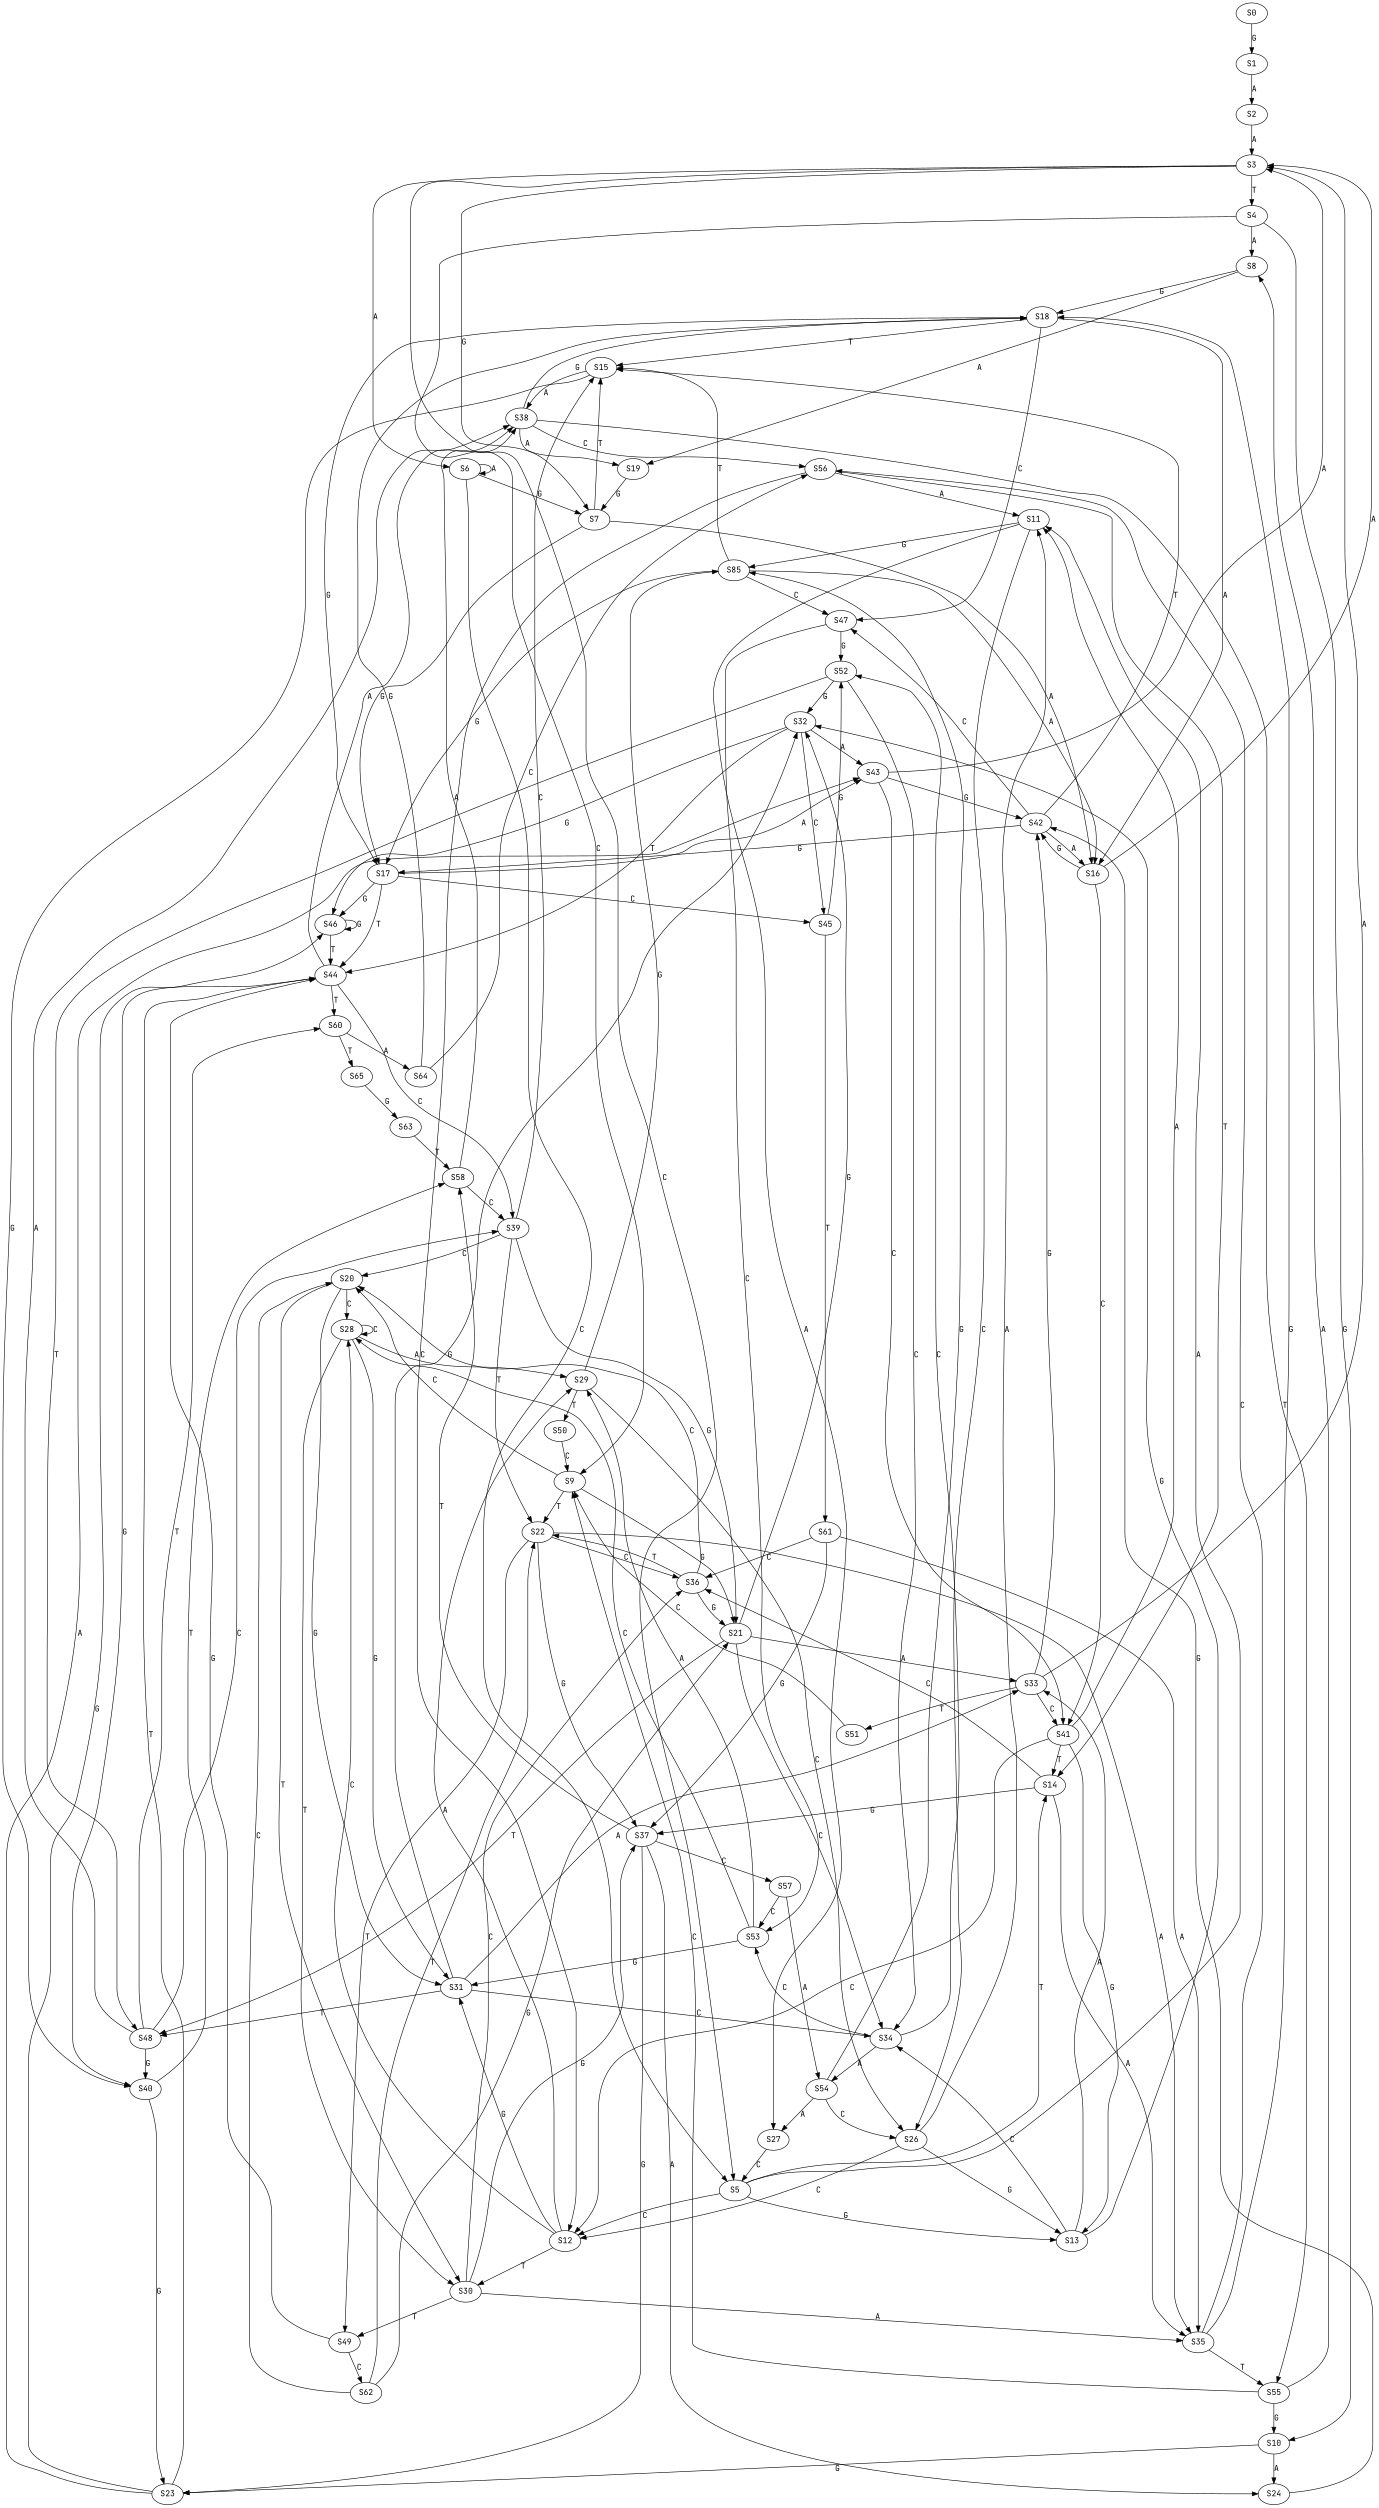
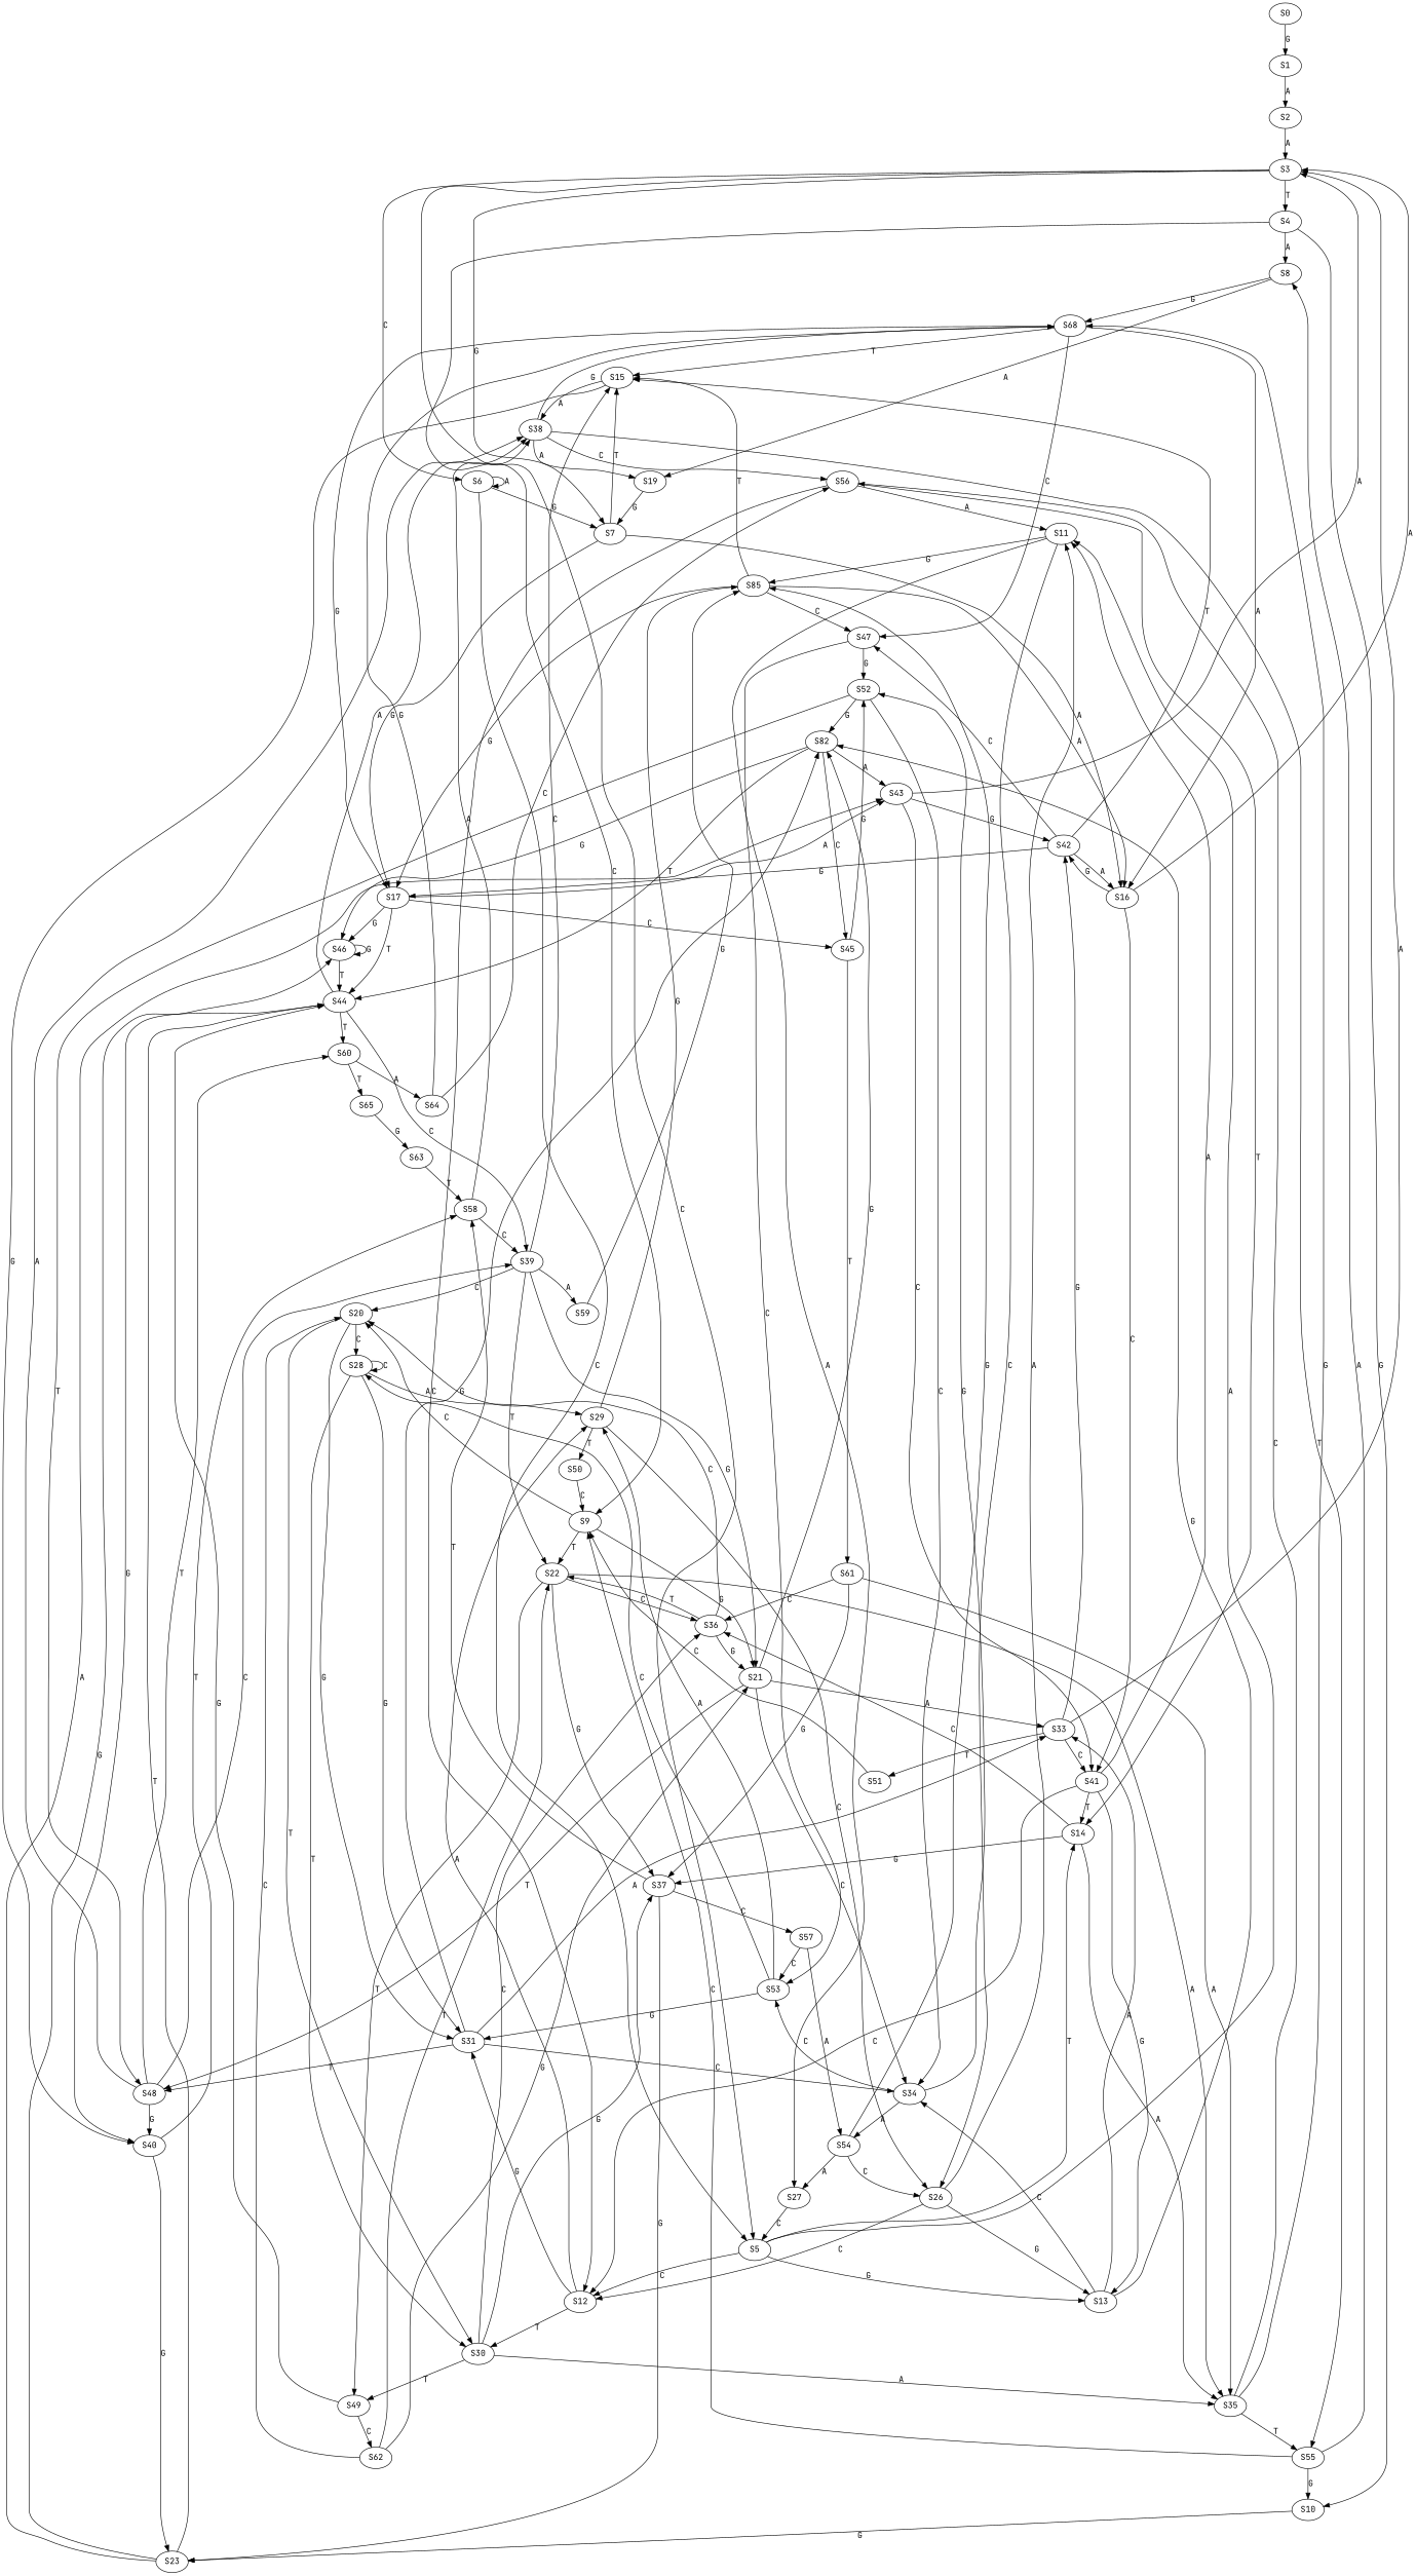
  strict digraph {
    fontname="JetBrains Mono"
    node [fontname="JetBrains Mono"]
    edge [fontname="JetBrains Mono"]
    S0
    S1
    S2
    S3
    S4
    S5
    S6
    S7
    S8
    S9
    S10
    S11
    S12
    S13
    S14
    S15
    S16
    S17
-   S18
+   S18 [label=S68]
    S19
    S20
    S21
    S22
    S23
-   S24
    n26 [label=S85]
    S26
    S27
    S28
    S29
    S30
    S31
-   S32
+   S32 [label=S82]
    S33
    S34
    S35
    S36
    S37
    S38
    S40
    S41
    S42
    S43
    S44
    S45
    S46
    S47
    S48
    S49
    S50
    S51
    S52
    S53
    S54
    S55
    S56
    S57
    S58
    S39
+   S59
    S60
    S61
    S62
    S64
    S65
    S63
    S0 -> S1 [label=G]
    S1 -> S2 [label=A]
    S2 -> S3 [label=A]
    S3 -> S4 [label=T]
    S3 -> S5 [label=C]
-   S3 -> S6 [label=A]
+   S3 -> S6 [label=C]
    S3 -> S7 [label=G]
    S4 -> S8 [label=A]
    S4 -> S9 [label=C]
    S4 -> S10 [label=G]
    S5 -> S11 [label=A]
    S5 -> S12 [label=C]
    S5 -> S13 [label=G]
    S5 -> S14 [label=T]
    S6 -> S5 [label=C]
    S6 -> S6 [label=A]
    S6 -> S7 [label=G]
    S7 -> S15 [label=T]
    S7 -> S16 [label=A]
    S7 -> S17 [label=G]
    S8 -> S18 [label=G]
    S8 -> S19 [label=A]
    S9 -> S20 [label=C]
    S9 -> S21 [label=G]
    S9 -> S22 [label=T]
    S10 -> S23 [label=G]
-   S10 -> S24 [label=A]
    S11 -> n26 [label=G]
    S11 -> S26 [label=C]
    S11 -> S27 [label=A]
-   S12 -> S28 [label=C]
    S12 -> S29 [label=A]
    S12 -> S30 [label=T]
    S12 -> S31 [label=G]
    S13 -> S32 [label=G]
    S13 -> S33 [label=A]
    S13 -> S34 [label=C]
    S14 -> S35 [label=A]
    S14 -> S36 [label=C]
    S14 -> S37 [label=G]
    S15 -> S38 [label=A]
    S15 -> S40 [label=G]
    S16 -> S3 [label=A]
    S16 -> S41 [label=C]
    S16 -> S42 [label=G]
    S17 -> S43 [label=A]
    S17 -> S44 [label=T]
    S17 -> S45 [label=C]
    S17 -> S46 [label=G]
    S18 -> S15 [label=T]
    S18 -> S16 [label=A]
    S18 -> S17 [label=G]
    S18 -> S47 [label=C]
    S19 -> S7 [label=G]
    S20 -> S28 [label=C]
    S20 -> S30 [label=T]
    S20 -> S31 [label=G]
    S21 -> S32 [label=G]
    S21 -> S33 [label=A]
    S21 -> S34 [label=C]
    S21 -> S48 [label=T]
    S22 -> S35 [label=A]
    S22 -> S36 [label=C]
    S22 -> S37 [label=G]
    S22 -> S49 [label=T]
    S23 -> S43 [label=A]
    S23 -> S44 [label=T]
    S23 -> S46 [label=G]
-   S24 -> S42 [label=G]
    n26 -> S15 [label=T]
    n26 -> S16 [label=A]
    n26 -> S17 [label=G]
    n26 -> S47 [label=C]
    S26 -> S11 [label=A]
    S26 -> S12 [label=C]
    S26 -> S13 [label=G]
    S27 -> S5 [label=C]
    S28 -> S28 [label=C]
    S28 -> S29 [label=A]
    S28 -> S30 [label=T]
    S28 -> S31 [label=G]
    S29 -> n26 [label=G]
    S29 -> S26 [label=C]
    S29 -> S50 [label=T]
    S30 -> S35 [label=A]
    S30 -> S36 [label=C]
    S30 -> S37 [label=G]
    S30 -> S49 [label=T]
    S31 -> S32 [label=G]
    S31 -> S33 [label=A]
    S31 -> S34 [label=C]
    S31 -> S48 [label=T]
    S32 -> S43 [label=A]
    S32 -> S44 [label=T]
    S32 -> S45 [label=C]
    S32 -> S46 [label=G]
    S33 -> S3 [label=A]
    S33 -> S41 [label=C]
    S33 -> S42 [label=G]
    S33 -> S51 [label=T]
-   S34 -> S52 [label=C]
+   S34 -> S52 [label=G]
    S34 -> S53 [label=C]
    S34 -> S54 [label=A]
    S35 -> S18 [label=G]
    S35 -> S55 [label=T]
    S35 -> S56 [label=C]
    S36 -> S20 [label=C]
    S36 -> S21 [label=G]
    S36 -> S22 [label=T]
    S37 -> S23 [label=G]
-   S37 -> S24 [label=A]
    S37 -> S57 [label=C]
    S37 -> S58 [label=T]
    S38 -> S18 [label=G]
    S38 -> S19 [label=A]
    S38 -> S55 [label=T]
    S38 -> S56 [label=C]
    S40 -> S23 [label=G]
    S40 -> S58 [label=T]
    S41 -> S11 [label=A]
    S41 -> S12 [label=C]
    S41 -> S13 [label=G]
    S41 -> S14 [label=T]
    S42 -> S15 [label=T]
    S42 -> S16 [label=A]
    S42 -> S17 [label=G]
    S42 -> S47 [label=C]
    S43 -> S3 [label=A]
    S43 -> S41 [label=C]
    S43 -> S42 [label=G]
    S44 -> S38 [label=A]
    S44 -> S40 [label=G]
    S44 -> S39 [label=C]
    S44 -> S60 [label=T]
    S45 -> S52 [label=G]
    S45 -> S61 [label=T]
    S46 -> S44 [label=T]
    S46 -> S46 [label=G]
    S47 -> S52 [label=G]
    S47 -> S53 [label=C]
    S48 -> S38 [label=A]
    S48 -> S40 [label=G]
    S48 -> S39 [label=C]
    S48 -> S60 [label=T]
    S49 -> S44 [label=G]
    S49 -> S62 [label=C]
    S50 -> S9 [label=C]
    S51 -> S9 [label=C]
    S52 -> S32 [label=G]
    S52 -> S34 [label=C]
    S52 -> S48 [label=T]
    S53 -> S28 [label=C]
    S53 -> S29 [label=A]
    S53 -> S31 [label=G]
    S54 -> n26 [label=G]
    S54 -> S26 [label=C]
    S54 -> S27 [label=A]
    S55 -> S8 [label=A]
    S55 -> S9 [label=C]
    S55 -> S10 [label=G]
    S56 -> S11 [label=A]
    S56 -> S12 [label=C]
    S56 -> S14 [label=T]
    S57 -> S53 [label=C]
    S57 -> S54 [label=A]
    S58 -> S38 [label=A]
    S58 -> S39 [label=C]
    S39 -> S15 [label=C]
    S39 -> S20 [label=C]
    S39 -> S21 [label=G]
    S39 -> S22 [label=T]
+   S39 -> S59 [label=A]
+   S59 -> n26 [label=G]
    S60 -> S64 [label=A]
    S60 -> S65 [label=T]
    S61 -> S35 [label=A]
    S61 -> S36 [label=C]
    S61 -> S37 [label=G]
    S62 -> S20 [label=C]
    S62 -> S21 [label=G]
    S62 -> S22 [label=T]
    S64 -> S18 [label=G]
    S64 -> S56 [label=C]
    S65 -> S63 [label=G]
    S63 -> S58 [label=T]
  }
